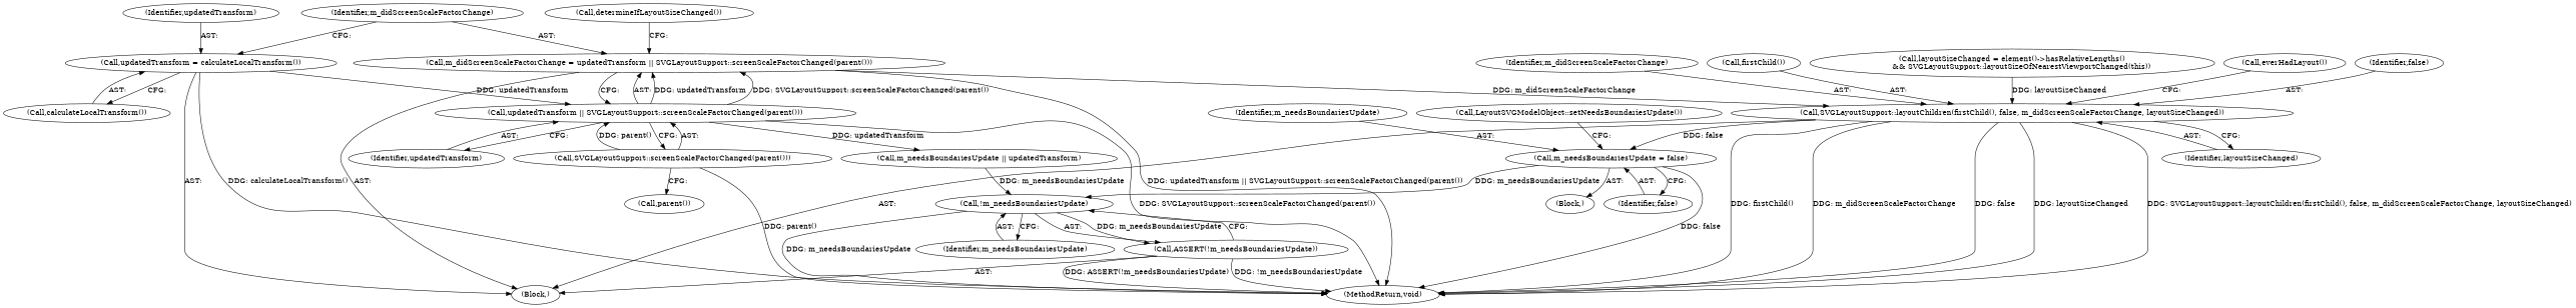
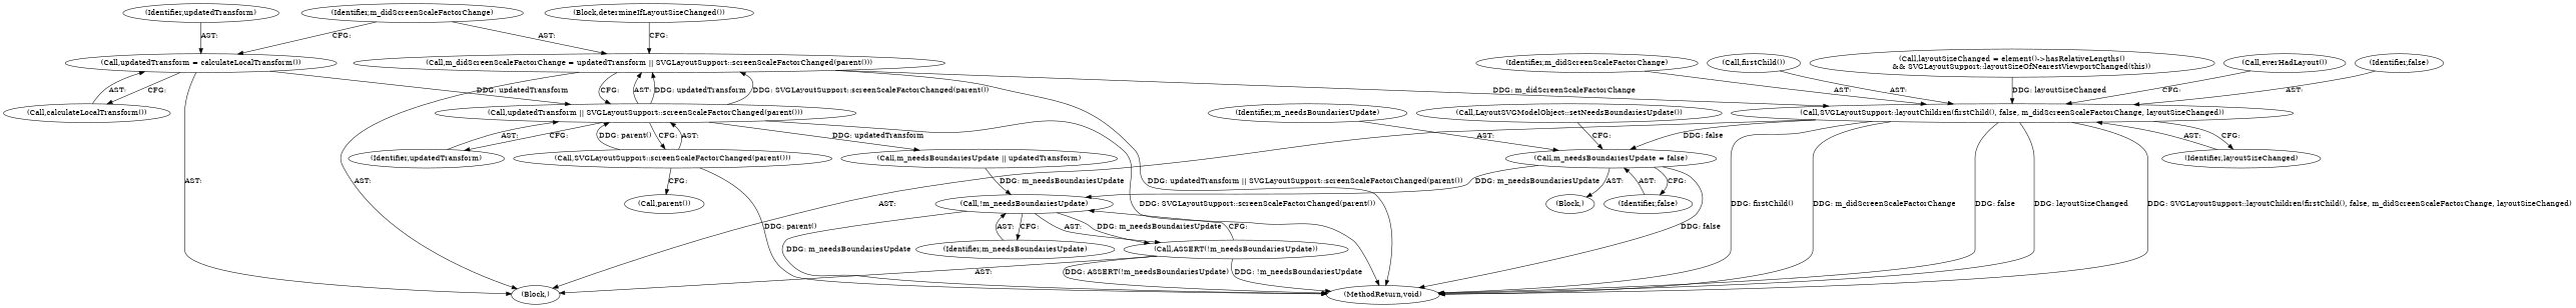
  digraph {
    n1 [label="(Call,m_didScreenScaleFactorChange = updatedTransform || SVGLayoutSupport::screenScaleFactorChanged(parent()))"]
    n2 [label="(Call,updatedTransform || SVGLayoutSupport::screenScaleFactorChanged(parent()))"]
    n3 [label="(Call,SVGLayoutSupport::layoutChildren(firstChild(), false, m_didScreenScaleFactorChange, layoutSizeChanged))"]
    n4 [label="(Block,)"]
    n5 [label="(MethodReturn,void)"]
    n6 [label="(Call,SVGLayoutSupport::screenScaleFactorChanged(parent()))"]
    n7 [label="(Identifier,updatedTransform)"]
    n8 [label="(Call,m_needsBoundariesUpdate || updatedTransform)"]
    n9 [label="(Call,m_needsBoundariesUpdate = false)"]
    n10 [label="(Identifier,layoutSizeChanged)"]
    n11 [label="(Call,parent())"]
    n12 [label="(Call,!m_needsBoundariesUpdate)"]
    n13 [label="(Call,updatedTransform = calculateLocalTransform())"]
    n14 [label="(Call,calculateLocalTransform())"]
    n15 [label="(Identifier,false)"]
    n16 [label="(Block,)"]
    n17 [label="(Call,ASSERT(!m_needsBoundariesUpdate))"]
    n18 [label="(Identifier,m_needsBoundariesUpdate)"]
    n19 [label="(Call,everHadLayout())"]
    n20 [label="(Identifier,m_needsBoundariesUpdate)"]
    n21 [label="(Call,LayoutSVGModelObject::setNeedsBoundariesUpdate())"]
    n22 [label="(Identifier,false)"]
-   n23 [label="(Call,determineIfLayoutSizeChanged())"]
+   n23 [label="(Block,determineIfLayoutSizeChanged())"]
    n24 [label="(Identifier,m_didScreenScaleFactorChange)"]
    n25 [label="(Call,firstChild())"]
    n26 [label="(Identifier,m_didScreenScaleFactorChange)"]
    n27 [label="(Identifier,updatedTransform)"]
    n28 [label="(Call,layoutSizeChanged = element()->hasRelativeLengths()\n        && SVGLayoutSupport::layoutSizeOfNearestViewportChanged(this))"]
    n1 -> n2 [label="CFG: "]
    n1 -> n3 [label="DDG: m_didScreenScaleFactorChange"]
    n1 -> n4 [label="AST: "]
    n1 -> n5 [label="DDG: updatedTransform || SVGLayoutSupport::screenScaleFactorChanged(parent())"]
    n2 -> n1 [label="AST: "]
    n2 -> n1 [label="DDG: updatedTransform"]
    n2 -> n1 [label="DDG: SVGLayoutSupport::screenScaleFactorChanged(parent())"]
    n2 -> n5 [label="DDG: SVGLayoutSupport::screenScaleFactorChanged(parent())"]
    n2 -> n6 [label="CFG: "]
    n2 -> n7 [label="CFG: "]
    n2 -> n8 [label="DDG: updatedTransform"]
    n3 -> n4 [label="AST: "]
    n3 -> n5 [label="DDG: firstChild()"]
    n3 -> n5 [label="DDG: m_didScreenScaleFactorChange"]
    n3 -> n5 [label="DDG: false"]
    n3 -> n5 [label="DDG: layoutSizeChanged"]
    n3 -> n5 [label="DDG: SVGLayoutSupport::layoutChildren(firstChild(), false, m_didScreenScaleFactorChange, layoutSizeChanged)"]
    n3 -> n9 [label="DDG: false"]
    n3 -> n10 [label="CFG: "]
    n6 -> n2 [label="AST: "]
    n6 -> n2 [label="DDG: parent()"]
    n6 -> n5 [label="DDG: parent()"]
    n6 -> n11 [label="CFG: "]
    n7 -> n2 [label="AST: "]
    n8 -> n12 [label="DDG: m_needsBoundariesUpdate"]
    n9 -> n5 [label="DDG: false"]
    n9 -> n12 [label="DDG: m_needsBoundariesUpdate"]
    n9 -> n15 [label="CFG: "]
    n9 -> n16 [label="AST: "]
    n10 -> n3 [label="AST: "]
    n12 -> n5 [label="DDG: m_needsBoundariesUpdate"]
    n12 -> n17 [label="AST: "]
    n12 -> n17 [label="DDG: m_needsBoundariesUpdate"]
    n12 -> n18 [label="CFG: "]
    n13 -> n2 [label="DDG: updatedTransform"]
    n13 -> n4 [label="AST: "]
-   n13 -> n5 [label="DDG: calculateLocalTransform()"]
    n13 -> n14 [label="CFG: "]
    n14 -> n13 [label="AST: "]
    n15 -> n9 [label="AST: "]
    n17 -> n4 [label="AST: "]
    n17 -> n5 [label="DDG: !m_needsBoundariesUpdate"]
    n17 -> n5 [label="DDG: ASSERT(!m_needsBoundariesUpdate)"]
    n17 -> n12 [label="CFG: "]
    n18 -> n12 [label="AST: "]
    n19 -> n3 [label="CFG: "]
    n20 -> n9 [label="AST: "]
    n21 -> n9 [label="CFG: "]
    n22 -> n3 [label="AST: "]
    n23 -> n1 [label="CFG: "]
    n24 -> n3 [label="AST: "]
    n25 -> n3 [label="AST: "]
    n26 -> n1 [label="AST: "]
    n26 -> n13 [label="CFG: "]
    n27 -> n13 [label="AST: "]
    n28 -> n3 [label="DDG: layoutSizeChanged"]
  }
